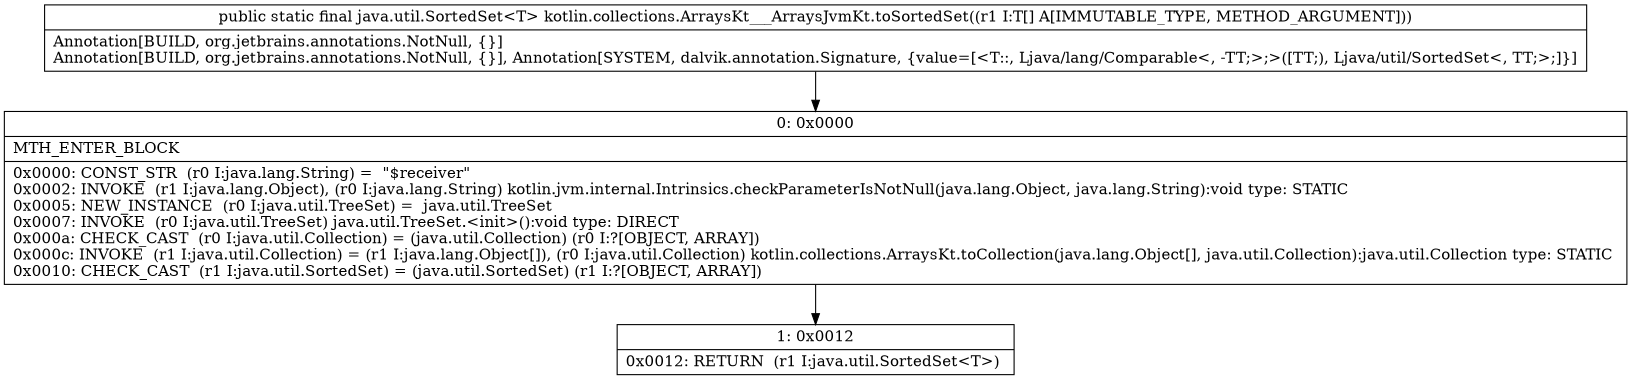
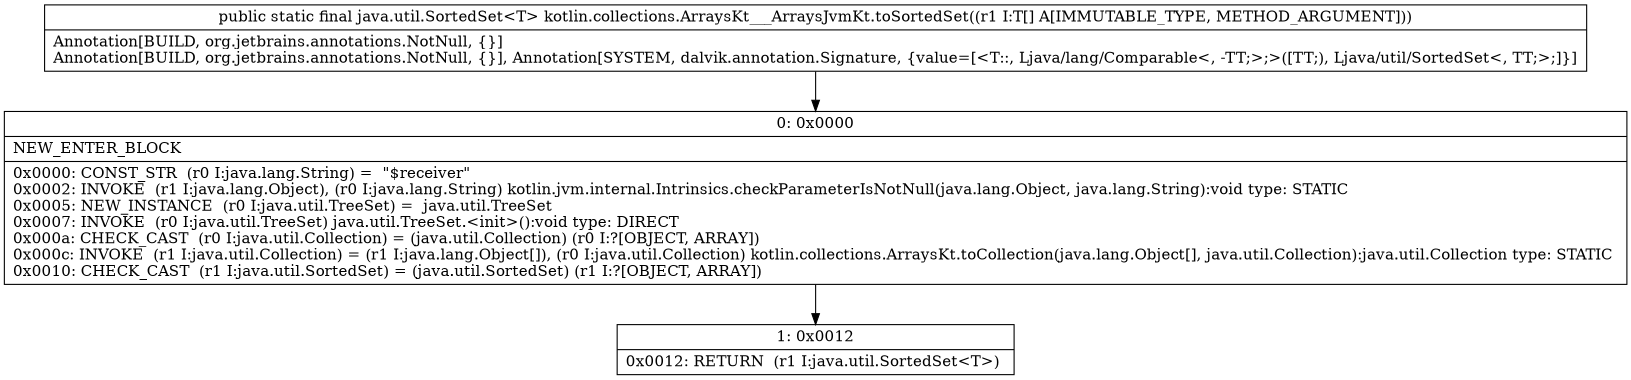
  digraph {
    node [shape=record]
-   n1 [label="{0\:\ 0x0000|MTH_ENTER_BLOCK\l|0x0000: CONST_STR  (r0 I:java.lang.String) =  \"$receiver\" \l0x0002: INVOKE  (r1 I:java.lang.Object), (r0 I:java.lang.String) kotlin.jvm.internal.Intrinsics.checkParameterIsNotNull(java.lang.Object, java.lang.String):void type: STATIC \l0x0005: NEW_INSTANCE  (r0 I:java.util.TreeSet) =  java.util.TreeSet \l0x0007: INVOKE  (r0 I:java.util.TreeSet) java.util.TreeSet.\<init\>():void type: DIRECT \l0x000a: CHECK_CAST  (r0 I:java.util.Collection) = (java.util.Collection) (r0 I:?[OBJECT, ARRAY]) \l0x000c: INVOKE  (r1 I:java.util.Collection) = (r1 I:java.lang.Object[]), (r0 I:java.util.Collection) kotlin.collections.ArraysKt.toCollection(java.lang.Object[], java.util.Collection):java.util.Collection type: STATIC \l0x0010: CHECK_CAST  (r1 I:java.util.SortedSet) = (java.util.SortedSet) (r1 I:?[OBJECT, ARRAY]) \l}"]
+   n1 [label="{0\:\ 0x0000|NEW_ENTER_BLOCK\l|0x0000: CONST_STR  (r0 I:java.lang.String) =  \"$receiver\" \l0x0002: INVOKE  (r1 I:java.lang.Object), (r0 I:java.lang.String) kotlin.jvm.internal.Intrinsics.checkParameterIsNotNull(java.lang.Object, java.lang.String):void type: STATIC \l0x0005: NEW_INSTANCE  (r0 I:java.util.TreeSet) =  java.util.TreeSet \l0x0007: INVOKE  (r0 I:java.util.TreeSet) java.util.TreeSet.\<init\>():void type: DIRECT \l0x000a: CHECK_CAST  (r0 I:java.util.Collection) = (java.util.Collection) (r0 I:?[OBJECT, ARRAY]) \l0x000c: INVOKE  (r1 I:java.util.Collection) = (r1 I:java.lang.Object[]), (r0 I:java.util.Collection) kotlin.collections.ArraysKt.toCollection(java.lang.Object[], java.util.Collection):java.util.Collection type: STATIC \l0x0010: CHECK_CAST  (r1 I:java.util.SortedSet) = (java.util.SortedSet) (r1 I:?[OBJECT, ARRAY]) \l}"]
    n2 [label="{1\:\ 0x0012|0x0012: RETURN  (r1 I:java.util.SortedSet\<T\>) \l}"]
    n3 [label="{public static final java.util.SortedSet\<T\> kotlin.collections.ArraysKt___ArraysJvmKt.toSortedSet((r1 I:T[] A[IMMUTABLE_TYPE, METHOD_ARGUMENT]))  | Annotation[BUILD, org.jetbrains.annotations.NotNull, \{\}]\lAnnotation[BUILD, org.jetbrains.annotations.NotNull, \{\}], Annotation[SYSTEM, dalvik.annotation.Signature, \{value=[\<T::, Ljava\/lang\/Comparable\<, \-TT;\>;\>([TT;), Ljava\/util\/SortedSet\<, TT;\>;]\}]\l}"]
    n1 -> n2
    n3 -> n1
  }
